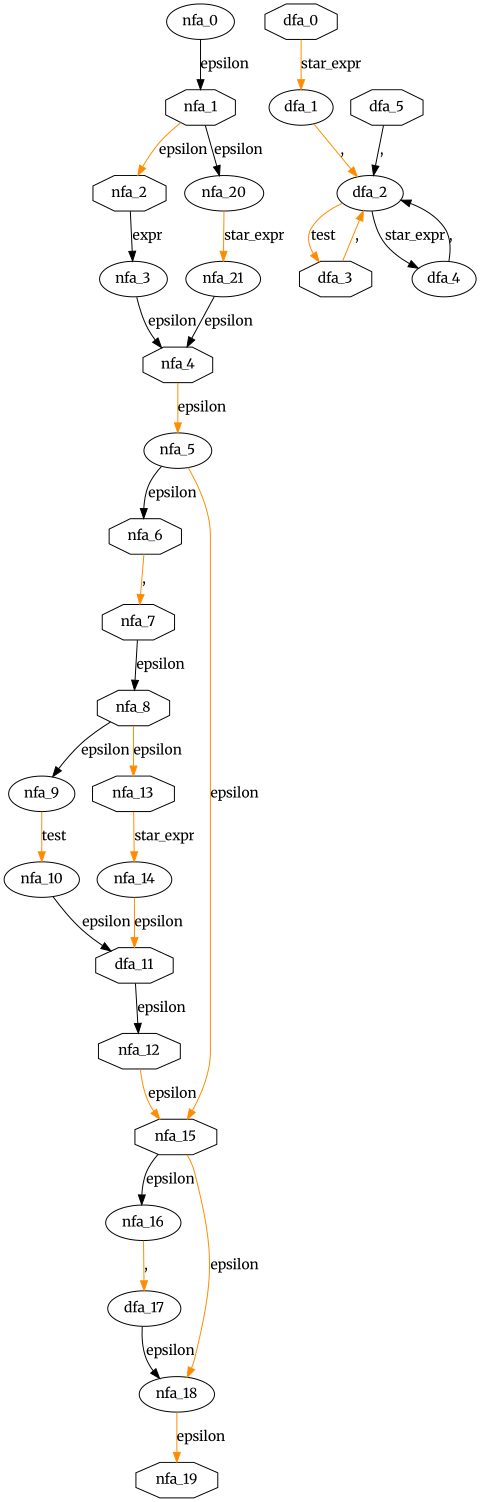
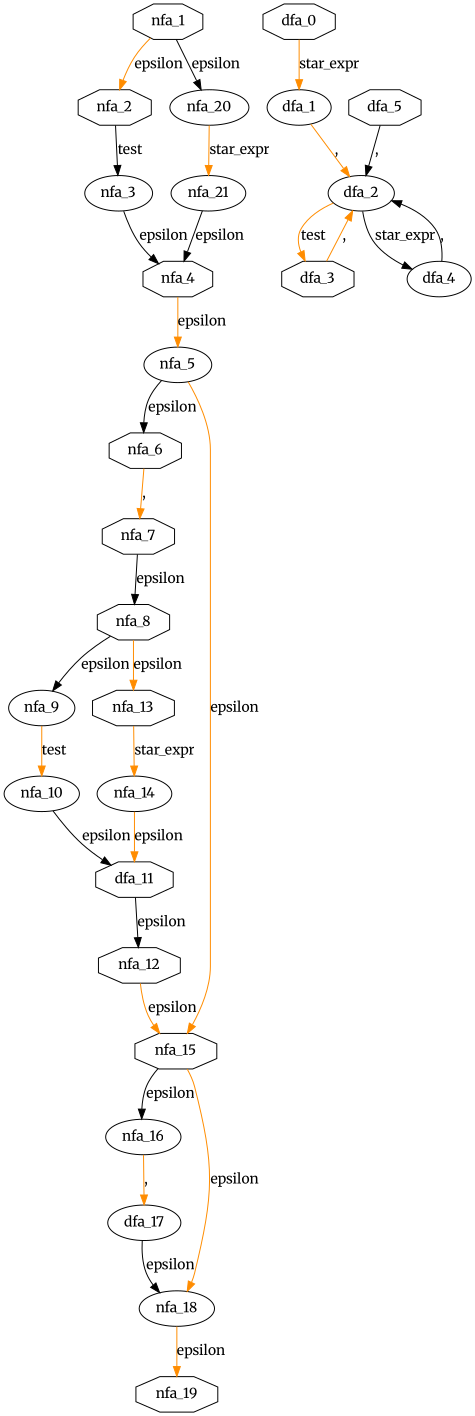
  digraph {
    fontname=Merriweather
    node [fontname=Merriweather shape=ellipse]
    edge [color=darkorange fontname=Merriweather]
-   nfa_0
    nfa_1 [shape=octagon]
    nfa_2 [shape=octagon]
    nfa_20
    nfa_3
    nfa_4 [shape=octagon]
    nfa_5
    nfa_6 [shape=octagon]
    nfa_15 [shape=octagon]
    nfa_7 [shape=octagon]
    nfa_8 [shape=octagon]
    nfa_9
    nfa_13 [shape=octagon]
    nfa_10
    n15 [label=dfa_11 shape=octagon]
    nfa_12 [shape=octagon]
    nfa_14
    nfa_16
    nfa_18
    n20 [label=dfa_17]
    nfa_19 [shape=octagon]
    nfa_21
    dfa_0 [shape=octagon]
    dfa_1
    dfa_5 [shape=octagon]
    dfa_2
    dfa_3 [shape=octagon]
    dfa_4
    subgraph sub_1 {
-     nfa_0
      nfa_1
      nfa_2
      nfa_20
      nfa_3
      nfa_4
      nfa_5
      nfa_6
      nfa_15
      nfa_7
      nfa_8
      nfa_9
      nfa_13
      nfa_10
      n15
      nfa_12
      nfa_14
      nfa_16
      nfa_18
      n20
      nfa_19
      nfa_21
    }
    subgraph sub_2 {
      dfa_0
      dfa_1
      dfa_5
      dfa_2
      dfa_3
      dfa_4
    }
-   nfa_0 -> nfa_1 [color=black label=epsilon]
    nfa_1 -> nfa_2 [label=epsilon]
    nfa_1 -> nfa_20 [color=black label=epsilon]
-   nfa_2 -> nfa_3 [color=black label=expr]
+   nfa_2 -> nfa_3 [color=black label=test]
    nfa_20 -> nfa_21 [label=star_expr]
    nfa_3 -> nfa_4 [color=black label=epsilon]
    nfa_4 -> nfa_5 [label=epsilon]
    nfa_5 -> nfa_6 [color=black label=epsilon]
    nfa_5 -> nfa_15 [label=epsilon]
    nfa_6 -> nfa_7 [label=","]
    nfa_15 -> nfa_16 [color=black label=epsilon]
    nfa_15 -> nfa_18 [label=epsilon]
    nfa_7 -> nfa_8 [color=black label=epsilon]
    nfa_8 -> nfa_9 [color=black label=epsilon]
    nfa_8 -> nfa_13 [label=epsilon]
    nfa_9 -> nfa_10 [label=test]
    nfa_13 -> nfa_14 [label=star_expr]
    nfa_10 -> n15 [color=black label=epsilon]
    n15 -> nfa_12 [color=black label=epsilon]
    nfa_12 -> nfa_15 [label=epsilon]
    nfa_14 -> n15 [label=epsilon]
    nfa_16 -> n20 [label=","]
    nfa_18 -> nfa_19 [label=epsilon]
    n20 -> nfa_18 [color=black label=epsilon]
    nfa_21 -> nfa_4 [color=black label=epsilon]
    dfa_0 -> dfa_1 [label=star_expr]
    dfa_1 -> dfa_2 [label=","]
    dfa_5 -> dfa_2 [color=black label=","]
    dfa_2 -> dfa_3 [label=test]
    dfa_2 -> dfa_4 [color=black label=star_expr]
    dfa_3 -> dfa_2 [label=","]
    dfa_4 -> dfa_2 [color=black label=","]
  }
